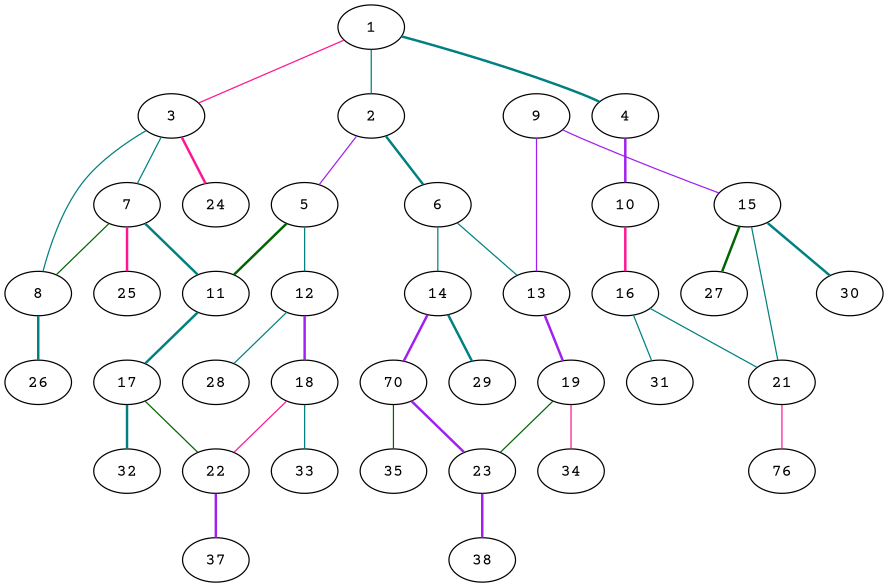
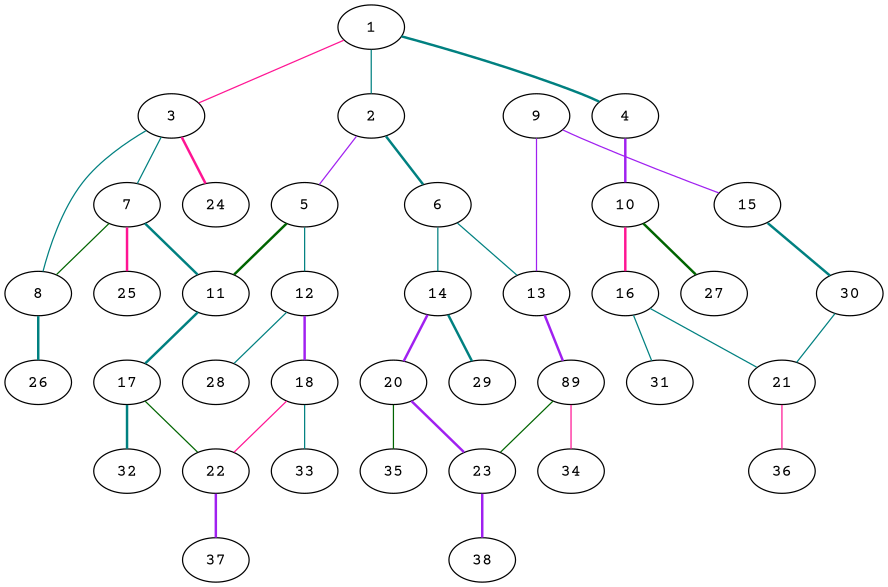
  graph {
    fontname="Courier Prime"
    node [chem=C fontname="Courier Prime"]
    edge [color=teal fontname="Courier Prime" style=solid valence=1]
    1
    2
    3
    4
    5
    6
    7
    8 [chem=N]
    24 [chem=H]
    10
    11
    12
    13
    14
    25 [chem=H]
    26 [chem=H]
    9
    15
    16
    27 [chem=H]
    17
    18
    28 [chem=H]
-   19
-   20 [label=70]
+   19 [label=89]
+   20
    29 [chem=H]
    21
    30 [chem=H]
    31 [chem=H]
    22
    32 [chem=H]
    33 [chem=H]
    23
    34 [chem=H]
    35 [chem=H]
-   36 [chem=H label=76]
+   36 [chem=H]
    37 [chem=H]
    38 [chem=H]
    1 -- 2 [valence=2]
    1 -- 3 [color=deeppink]
    1 -- 4 [style=bold]
    2 -- 5 [color=purple]
    2 -- 6 [style=bold]
    3 -- 7
    3 -- 8
    3 -- 24 [color=deeppink style=bold]
    4 -- 10 [color=purple style=bold]
    5 -- 11 [color=darkgreen style=bold valence=2]
    5 -- 12
    6 -- 13 [valence=2]
    6 -- 14
    7 -- 8 [color=darkgreen]
    7 -- 11 [style=bold]
    7 -- 25 [color=deeppink style=bold]
    8 -- 26 [style=bold]
    10 -- 16 [color=deeppink style=bold valence=2]
-   15 -- 27 [color=darkgreen style=bold]
+   10 -- 27 [color=darkgreen style=bold]
    11 -- 17 [style=bold]
    12 -- 18 [color=purple style=bold valence=2]
    12 -- 28
    13 -- 19 [color=purple style=bold]
    14 -- 20 [color=purple style=bold valence=2]
    14 -- 29 [style=bold]
    9 -- 13 [color=purple]
    9 -- 15 [color=purple]
-   15 -- 21 [valence=2]
+   30 -- 21 [valence=2]
    15 -- 30 [style=bold]
    16 -- 21
    16 -- 31
    17 -- 22 [color=darkgreen valence=2]
    17 -- 32 [style=bold]
    18 -- 22 [color=deeppink]
    18 -- 33
    19 -- 23 [color=darkgreen valence=2]
    19 -- 34 [color=deeppink]
    20 -- 23 [color=purple style=bold]
    20 -- 35 [color=darkgreen]
    21 -- 36 [color=deeppink]
    22 -- 37 [color=purple style=bold]
    23 -- 38 [color=purple style=bold]
  }
